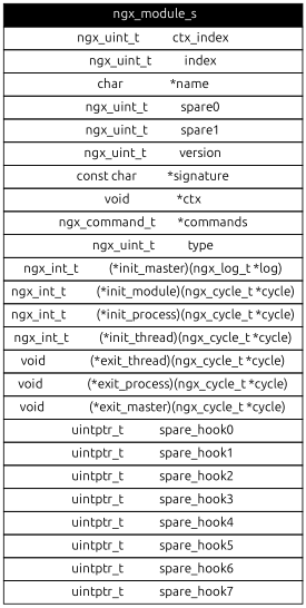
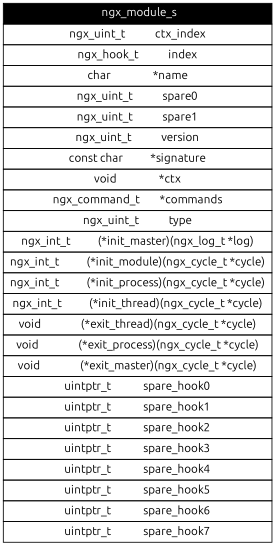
  digraph {
    fontname=Ubuntu
-   n1 [label=<<table border='0' cellspacing='0' cellborder='1' cellpadding='4'>              <tr> <td bgcolor="black"> <font color="white"> ngx_module_s </font></td> </tr>             <tr> <td> ngx_uint_t            ctx_index </td> </tr>             <tr> <td> ngx_uint_t            index </td> </tr>             <tr> <td> char                 *name </td> </tr>             <tr> <td> ngx_uint_t            spare0 </td> </tr>             <tr> <td> ngx_uint_t            spare1 </td> </tr>             <tr> <td> ngx_uint_t            version </td> </tr>             <tr> <td> const char           *signature </td> </tr>             <tr> <td> void                 *ctx </td> </tr>             <tr> <td> ngx_command_t        *commands </td> </tr>             <tr> <td> ngx_uint_t            type </td> </tr>             <tr> <td> ngx_int_t           (*init_master)(ngx_log_t *log) </td> </tr>             <tr> <td> ngx_int_t           (*init_module)(ngx_cycle_t *cycle) </td> </tr>             <tr> <td> ngx_int_t           (*init_process)(ngx_cycle_t *cycle) </td> </tr>             <tr> <td> ngx_int_t           (*init_thread)(ngx_cycle_t *cycle) </td> </tr>             <tr> <td> void                (*exit_thread)(ngx_cycle_t *cycle) </td> </tr>             <tr> <td> void                (*exit_process)(ngx_cycle_t *cycle) </td> </tr>             <tr> <td> void                (*exit_master)(ngx_cycle_t *cycle) </td> </tr>             <tr> <td> uintptr_t             spare_hook0 </td> </tr>             <tr> <td> uintptr_t             spare_hook1 </td> </tr>             <tr> <td> uintptr_t             spare_hook2 </td> </tr>             <tr> <td> uintptr_t             spare_hook3 </td> </tr>             <tr> <td> uintptr_t             spare_hook4 </td> </tr>             <tr> <td> uintptr_t             spare_hook5 </td> </tr>             <tr> <td> uintptr_t             spare_hook6 </td> </tr>             <tr> <td> uintptr_t             spare_hook7 </td> </tr>         </table>> margin=0 shape=none fontname=Ubuntu]
+   n1 [label=<<table border='0' cellspacing='0' cellborder='1' cellpadding='4'>              <tr> <td bgcolor="black"> <font color="white"> ngx_module_s </font></td> </tr>             <tr> <td> ngx_uint_t            ctx_index </td> </tr>             <tr> <td> ngx_hook_t            index </td> </tr>             <tr> <td> char                 *name </td> </tr>             <tr> <td> ngx_uint_t            spare0 </td> </tr>             <tr> <td> ngx_uint_t            spare1 </td> </tr>             <tr> <td> ngx_uint_t            version </td> </tr>             <tr> <td> const char           *signature </td> </tr>             <tr> <td> void                 *ctx </td> </tr>             <tr> <td> ngx_command_t        *commands </td> </tr>             <tr> <td> ngx_uint_t            type </td> </tr>             <tr> <td> ngx_int_t           (*init_master)(ngx_log_t *log) </td> </tr>             <tr> <td> ngx_int_t           (*init_module)(ngx_cycle_t *cycle) </td> </tr>             <tr> <td> ngx_int_t           (*init_process)(ngx_cycle_t *cycle) </td> </tr>             <tr> <td> ngx_int_t           (*init_thread)(ngx_cycle_t *cycle) </td> </tr>             <tr> <td> void                (*exit_thread)(ngx_cycle_t *cycle) </td> </tr>             <tr> <td> void                (*exit_process)(ngx_cycle_t *cycle) </td> </tr>             <tr> <td> void                (*exit_master)(ngx_cycle_t *cycle) </td> </tr>             <tr> <td> uintptr_t             spare_hook0 </td> </tr>             <tr> <td> uintptr_t             spare_hook1 </td> </tr>             <tr> <td> uintptr_t             spare_hook2 </td> </tr>             <tr> <td> uintptr_t             spare_hook3 </td> </tr>             <tr> <td> uintptr_t             spare_hook4 </td> </tr>             <tr> <td> uintptr_t             spare_hook5 </td> </tr>             <tr> <td> uintptr_t             spare_hook6 </td> </tr>             <tr> <td> uintptr_t             spare_hook7 </td> </tr>         </table>> margin=0 shape=none fontname=Ubuntu]
  }
